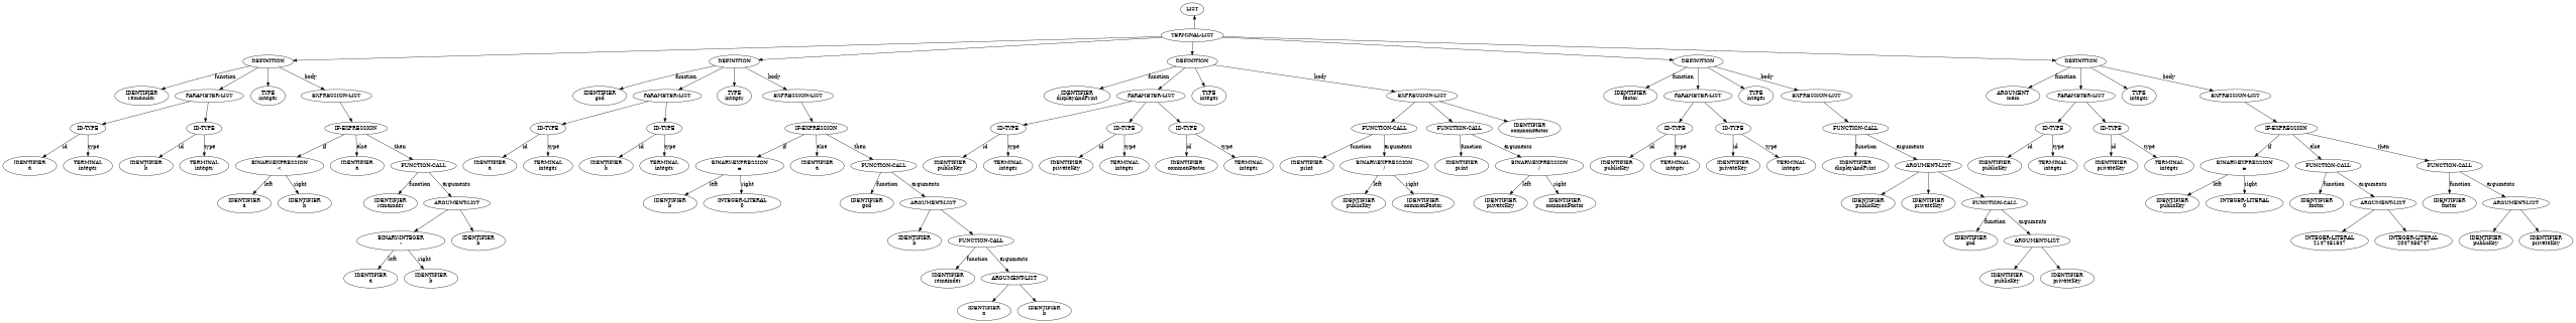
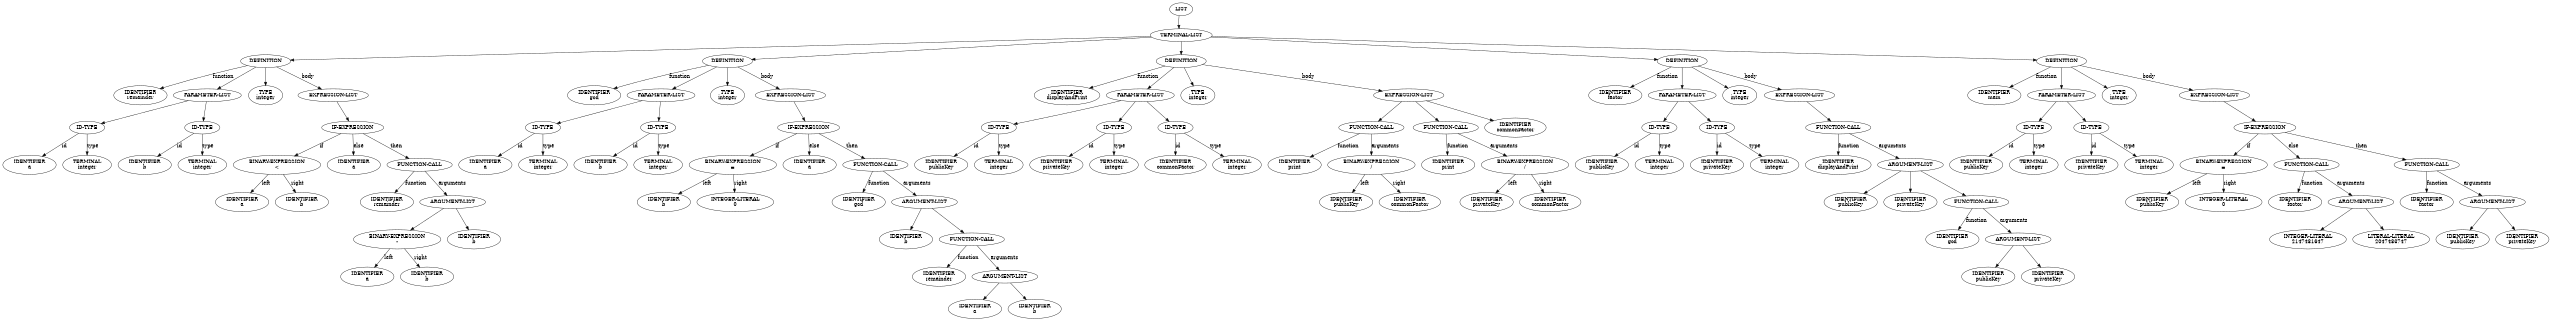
  digraph {
    n1 [label=LIST]
    n2 [label="TERMINAL-LIST"]
    n3 [label=DEFINITION]
    n4 [label=DEFINITION]
    n5 [label=DEFINITION]
    n6 [label=DEFINITION]
    n7 [label=DEFINITION]
    n8 [label="IDENTIFIER\nremainder"]
    n9 [label="PARAMETER-LIST"]
    n10 [label="TYPE\ninteger"]
    n11 [label="EXPRESSION-LIST"]
    n12 [label="IDENTIFIER\ngcd"]
    n13 [label="PARAMETER-LIST"]
    n14 [label="TYPE\ninteger"]
    n15 [label="EXPRESSION-LIST"]
    n16 [label="IDENTIFIER\ndisplayAndPrint"]
    n17 [label="PARAMETER-LIST"]
    n18 [label="TYPE\ninteger"]
    n19 [label="EXPRESSION-LIST"]
    n20 [label="IDENTIFIER\nfactor"]
    n21 [label="PARAMETER-LIST"]
    n22 [label="TYPE\ninteger"]
    n23 [label="EXPRESSION-LIST"]
-   n24 [label="ARGUMENT\nmain"]
+   n24 [label="IDENTIFIER\nmain"]
    n25 [label="PARAMETER-LIST"]
    n26 [label="TYPE\ninteger"]
    n27 [label="EXPRESSION-LIST"]
    n28 [label="ID-TYPE"]
    n29 [label="ID-TYPE"]
    n30 [label="IF-EXPRESSION"]
    n31 [label="IDENTIFIER\na"]
    n32 [label="TERMINAL\ninteger"]
    n33 [label="IDENTIFIER\nb"]
    n34 [label="TERMINAL\ninteger"]
    n35 [label="BINARY-EXPRESSION\n<"]
    n36 [label="IDENTIFIER\na"]
    n37 [label="FUNCTION-CALL"]
    n38 [label="IDENTIFIER\na"]
    n39 [label="IDENTIFIER\nb"]
    n40 [label="IDENTIFIER\nremainder"]
    n41 [label="ARGUMENT-LIST"]
-   n42 [label="BINARY-INTEGER\n-"]
+   n42 [label="BINARY-EXPRESSION\n-"]
    n43 [label="IDENTIFIER\nb"]
    n44 [label="IDENTIFIER\na"]
    n45 [label="IDENTIFIER\nb"]
    n46 [label="ID-TYPE"]
    n47 [label="ID-TYPE"]
    n48 [label="IF-EXPRESSION"]
    n49 [label="IDENTIFIER\na"]
    n50 [label="TERMINAL\ninteger"]
    n51 [label="IDENTIFIER\nb"]
    n52 [label="TERMINAL\ninteger"]
    n53 [label="BINARY-EXPRESSION\n="]
    n54 [label="IDENTIFIER\na"]
    n55 [label="FUNCTION-CALL"]
    n56 [label="IDENTIFIER\nb"]
    n57 [label="INTEGER-LITERAL\n0"]
    n58 [label="IDENTIFIER\ngcd"]
    n59 [label="ARGUMENT-LIST"]
    n60 [label="IDENTIFIER\nb"]
    n61 [label="FUNCTION-CALL"]
    n62 [label="IDENTIFIER\nremainder"]
    n63 [label="ARGUMENT-LIST"]
    n64 [label="IDENTIFIER\na"]
    n65 [label="IDENTIFIER\nb"]
    n66 [label="ID-TYPE"]
    n67 [label="ID-TYPE"]
    n68 [label="ID-TYPE"]
    n69 [label="FUNCTION-CALL"]
    n70 [label="FUNCTION-CALL"]
    n71 [label="IDENTIFIER\ncommonFactor"]
    n72 [label="IDENTIFIER\npublicKey"]
    n73 [label="TERMINAL\ninteger"]
    n74 [label="IDENTIFIER\nprivateKey"]
    n75 [label="TERMINAL\ninteger"]
    n76 [label="IDENTIFIER\ncommonFactor"]
    n77 [label="TERMINAL\ninteger"]
    n78 [label="IDENTIFIER\nprint"]
    n79 [label="BINARY-EXPRESSION\n/"]
    n80 [label="IDENTIFIER\nprint"]
    n81 [label="BINARY-EXPRESSION\n/"]
    n82 [label="IDENTIFIER\npublicKey"]
    n83 [label="IDENTIFIER\ncommonFactor"]
    n84 [label="IDENTIFIER\nprivateKey"]
    n85 [label="IDENTIFIER\ncommonFactor"]
    n86 [label="ID-TYPE"]
    n87 [label="ID-TYPE"]
    n88 [label="FUNCTION-CALL"]
    n89 [label="IDENTIFIER\npublicKey"]
    n90 [label="TERMINAL\ninteger"]
    n91 [label="IDENTIFIER\nprivateKey"]
    n92 [label="TERMINAL\ninteger"]
    n93 [label="IDENTIFIER\ndisplayAndPrint"]
    n94 [label="ARGUMENT-LIST"]
    n95 [label="IDENTIFIER\npublicKey"]
    n96 [label="IDENTIFIER\nprivateKey"]
    n97 [label="FUNCTION-CALL"]
    n98 [label="IDENTIFIER\ngcd"]
    n99 [label="ARGUMENT-LIST"]
    n100 [label="IDENTIFIER\npublicKey"]
    n101 [label="IDENTIFIER\nprivateKey"]
    n102 [label="ID-TYPE"]
    n103 [label="ID-TYPE"]
    n104 [label="IF-EXPRESSION"]
    n105 [label="IDENTIFIER\npublicKey"]
    n106 [label="TERMINAL\ninteger"]
    n107 [label="IDENTIFIER\nprivateKey"]
    n108 [label="TERMINAL\ninteger"]
    n109 [label="BINARY-EXPRESSION\n="]
    n110 [label="FUNCTION-CALL"]
    n111 [label="FUNCTION-CALL"]
    n112 [label="IDENTIFIER\npublicKey"]
    n113 [label="INTEGER-LITERAL\n0"]
    n114 [label="IDENTIFIER\nfactor"]
    n115 [label="ARGUMENT-LIST"]
    n116 [label="IDENTIFIER\nfactor"]
    n117 [label="ARGUMENT-LIST"]
    n118 [label="INTEGER-LITERAL\n2147481647"]
-   n119 [label="INTEGER-LITERAL\n2047483747"]
+   n119 [label="LITERAL-LITERAL\n2047483747"]
    n120 [label="IDENTIFIER\npublicKey"]
    n121 [label="IDENTIFIER\nprivateKey"]
-   n2 -> n1
+   n1 -> n2
    n2 -> n3
    n2 -> n4
    n2 -> n5
    n2 -> n6
    n2 -> n7
    n3 -> n8 [label=function]
    n3 -> n9
    n3 -> n10
    n3 -> n11 [label=body]
    n4 -> n12 [label=function]
    n4 -> n13
    n4 -> n14
    n4 -> n15 [label=body]
    n5 -> n16 [label=function]
    n5 -> n17
    n5 -> n18
    n5 -> n19 [label=body]
    n6 -> n20 [label=function]
    n6 -> n21
    n6 -> n22
    n6 -> n23 [label=body]
    n7 -> n24 [label=function]
    n7 -> n25
    n7 -> n26
    n7 -> n27 [label=body]
    n9 -> n28
    n9 -> n29
    n11 -> n30
    n13 -> n46
    n13 -> n47
    n15 -> n48
    n17 -> n66
    n17 -> n67
    n17 -> n68
    n19 -> n69
    n19 -> n70
    n19 -> n71
    n21 -> n86
    n21 -> n87
    n23 -> n88
    n25 -> n102
    n25 -> n103
    n27 -> n104
    n28 -> n31 [label=id]
    n28 -> n32 [label=type]
    n29 -> n33 [label=id]
    n29 -> n34 [label=type]
    n30 -> n35 [label=if]
    n30 -> n36 [label=else]
    n30 -> n37 [label=then]
    n35 -> n38 [label=left]
    n35 -> n39 [label=right]
    n37 -> n40 [label=function]
    n37 -> n41 [label=arguments]
    n41 -> n42
    n41 -> n43
    n42 -> n44 [label=left]
    n42 -> n45 [label=right]
    n46 -> n49 [label=id]
    n46 -> n50 [label=type]
    n47 -> n51 [label=id]
    n47 -> n52 [label=type]
    n48 -> n53 [label=if]
    n48 -> n54 [label=else]
    n48 -> n55 [label=then]
    n53 -> n56 [label=left]
    n53 -> n57 [label=right]
    n55 -> n58 [label=function]
    n55 -> n59 [label=arguments]
    n59 -> n60
    n59 -> n61
    n61 -> n62 [label=function]
    n61 -> n63 [label=arguments]
    n63 -> n64
    n63 -> n65
    n66 -> n72 [label=id]
    n66 -> n73 [label=type]
    n67 -> n74 [label=id]
    n67 -> n75 [label=type]
    n68 -> n76 [label=id]
    n68 -> n77 [label=type]
    n69 -> n78 [label=function]
    n69 -> n79 [label=arguments]
    n70 -> n80 [label=function]
    n70 -> n81 [label=arguments]
    n79 -> n82 [label=left]
    n79 -> n83 [label=right]
    n81 -> n84 [label=left]
    n81 -> n85 [label=right]
    n86 -> n89 [label=id]
    n86 -> n90 [label=type]
    n87 -> n91 [label=id]
    n87 -> n92 [label=type]
    n88 -> n93 [label=function]
    n88 -> n94 [label=arguments]
    n94 -> n95
    n94 -> n96
    n94 -> n97
    n97 -> n98 [label=function]
    n97 -> n99 [label=arguments]
    n99 -> n100
    n99 -> n101
    n102 -> n105 [label=id]
    n102 -> n106 [label=type]
    n103 -> n107 [label=id]
    n103 -> n108 [label=type]
    n104 -> n109 [label=if]
    n104 -> n110 [label=else]
    n104 -> n111 [label=then]
    n109 -> n112 [label=left]
    n109 -> n113 [label=right]
    n110 -> n114 [label=function]
    n110 -> n115 [label=arguments]
    n111 -> n116 [label=function]
    n111 -> n117 [label=arguments]
    n115 -> n118
    n115 -> n119
    n117 -> n120
    n117 -> n121
  }
